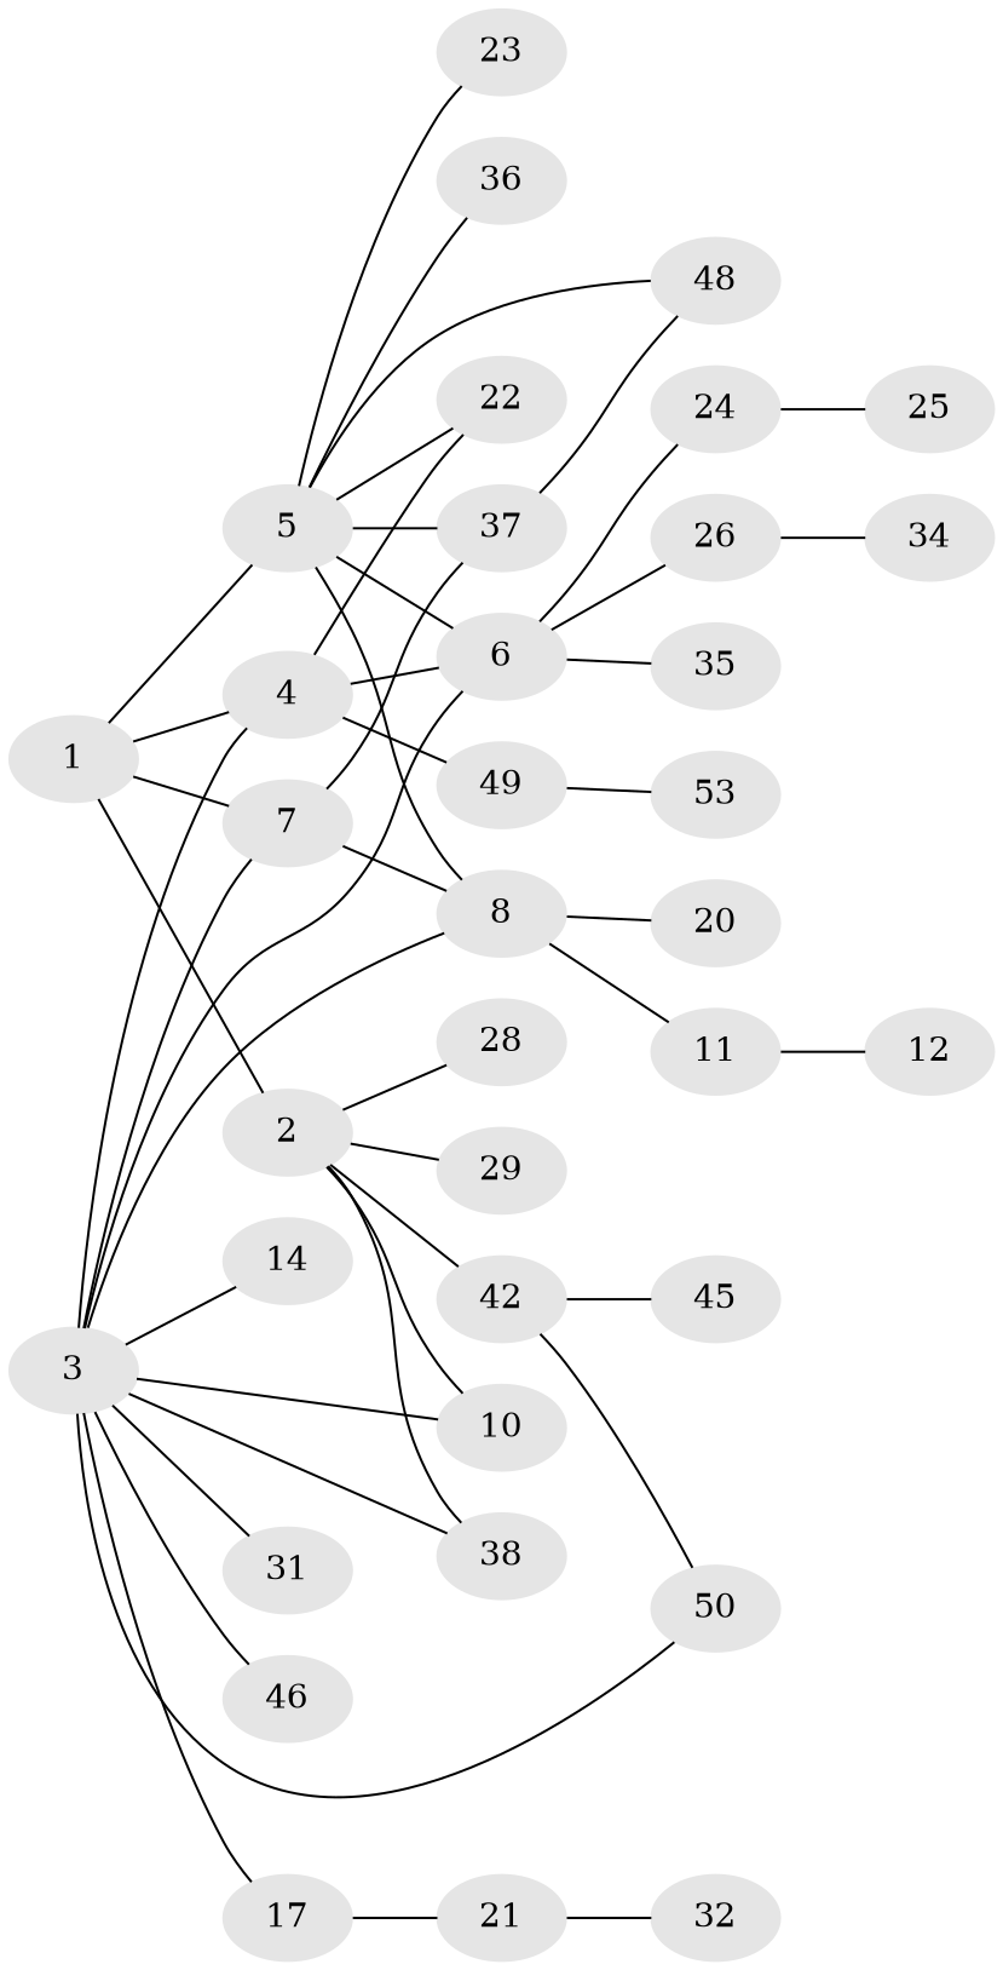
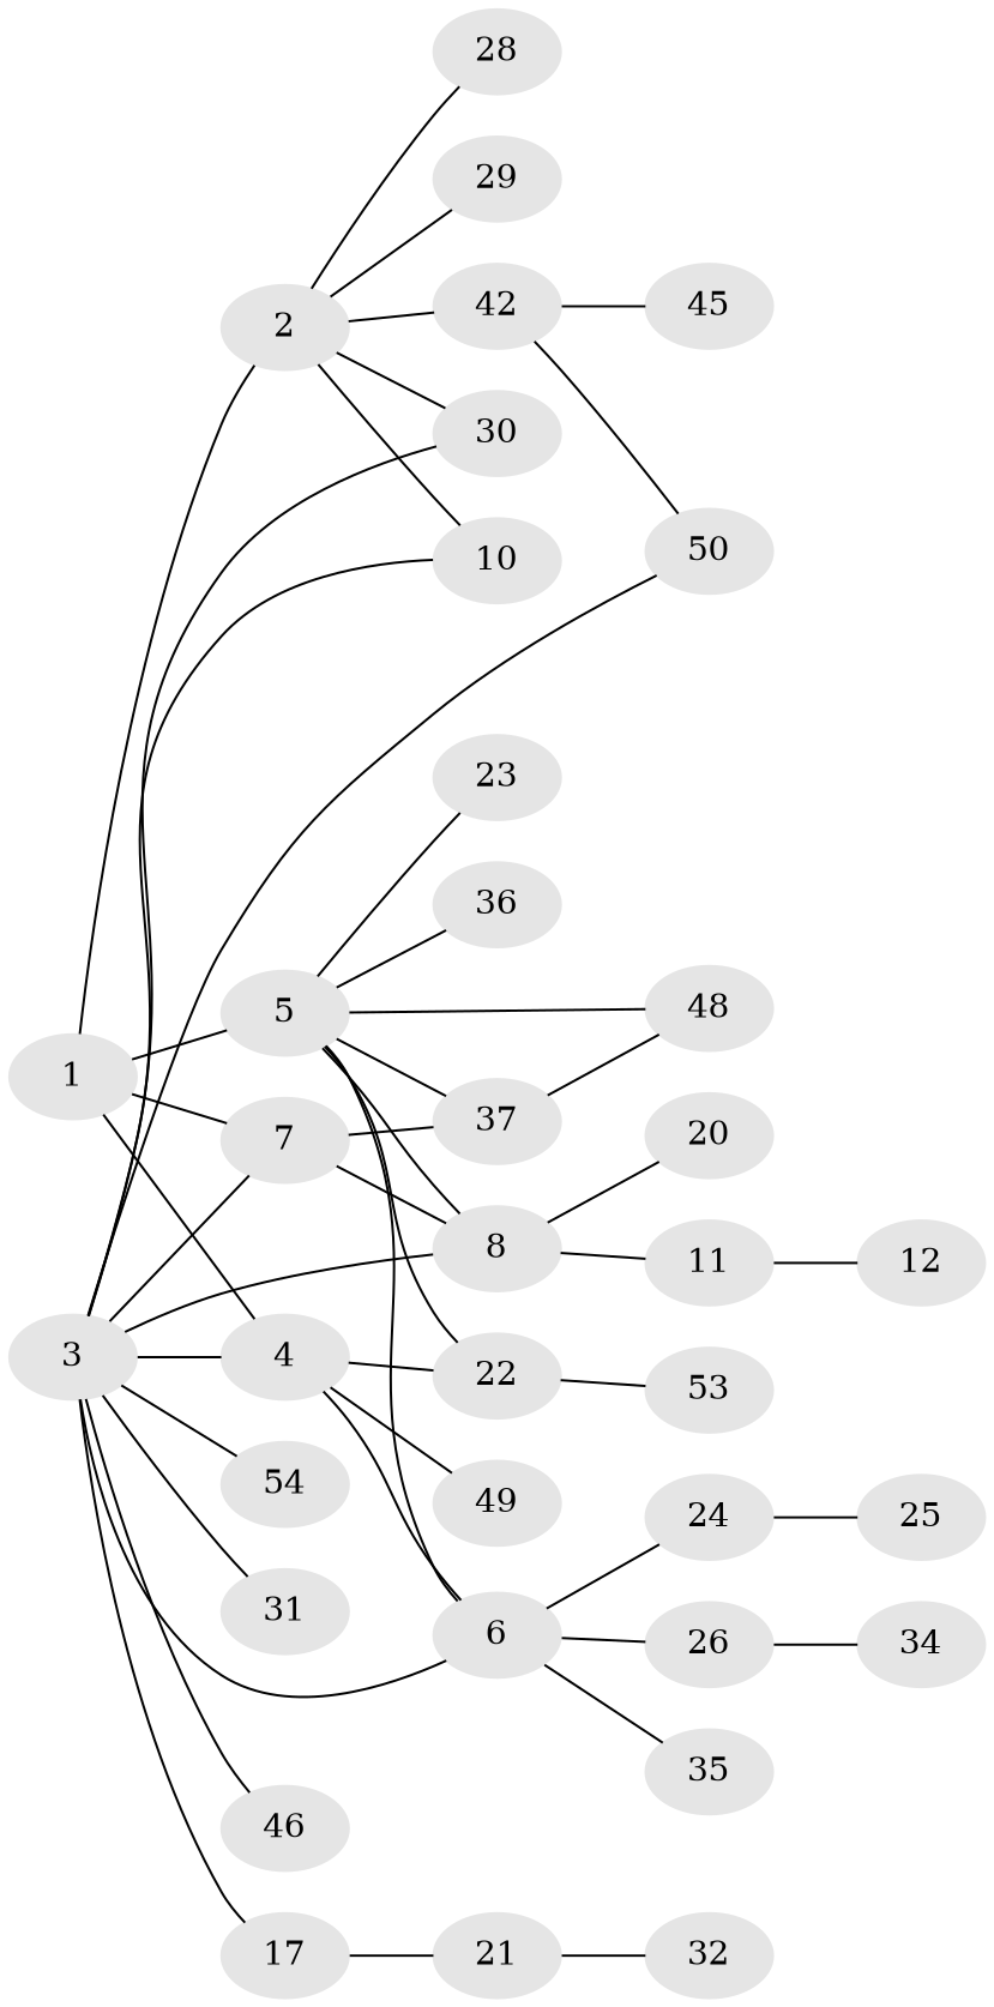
  graph {
    rankdir=LR
    node [color=gray90 style=filled]
    1 [super="+38"]
    2 [super="+15"]
    4 [super="+13"]
    5
    7 [super="+44"]
    10 [super="+40"]
    28
    29
-   30 [label=38]
+   30
    42 [super="+52"]
    6 [super="+19"]
    22 [super="+47"]
    49
    8 [super="+16"]
    23 [super="+41"]
    36
    37 [super="+43"]
    48 [super="+51"]
    50
    45
    3 [super="+9"]
-   14
+   14 [label=54]
    17 [super="+27"]
    31
    46
    24
    26 [super="+33"]
    35
    11 [super="+39"]
    20
    21
    53
    25
    34
    12
    32
    1 -- 2
    1 -- 4
    1 -- 5
    1 -- 7
    2 -- 10
    2 -- 28
    2 -- 29
    2 -- 30
    2 -- 42
    4 -- 6
    4 -- 22
    4 -- 49
    5 -- 6
    5 -- 22
    5 -- 8 [weight=2]
    5 -- 23
    5 -- 36
    5 -- 37
    5 -- 48
    7 -- 8
    7 -- 37
    42 -- 50
    42 -- 45
    6 -- 24
    6 -- 26
    6 -- 35
-   49 -- 53
+   22 -- 53
    8 -- 11
    8 -- 20
    37 -- 48
    3 -- 4
    3 -- 7
    3 -- 10
    3 -- 30
    3 -- 6
    3 -- 8
    3 -- 50
    3 -- 14
    3 -- 17
    3 -- 31
    3 -- 46
    17 -- 21
    24 -- 25
    26 -- 34
    11 -- 12
    21 -- 32
  }
